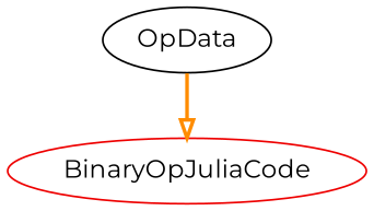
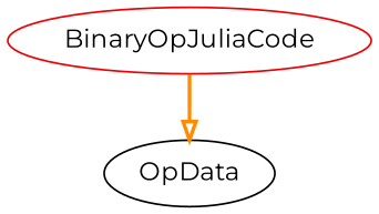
  digraph {
    fontname=Montserrat
    node [fontname=Montserrat]
    n1 [color=red2 label=BinaryOpJuliaCode shape=oval]
    OpData
-   OpData -> n1 [color=darkorange style=bold arrowhead=onormal fontname=Montserrat]
+   n1 -> OpData [color=darkorange style=bold arrowhead=onormal fontname=Montserrat]
  }
